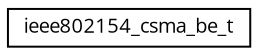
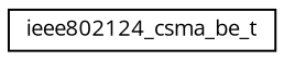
  digraph {
    rankdir=LR
    fontname="Open Sans"
-   n1 [color=black fillcolor=white fontname="Open Sans" fontsize=10 height=0.2 label=ieee802154_csma_be_t shape=record style=filled width=0.4]
+   n1 [color=black fillcolor=white fontname="Open Sans" fontsize=10 height=0.2 label=ieee802124_csma_be_t shape=record style=filled width=0.4]
  }
